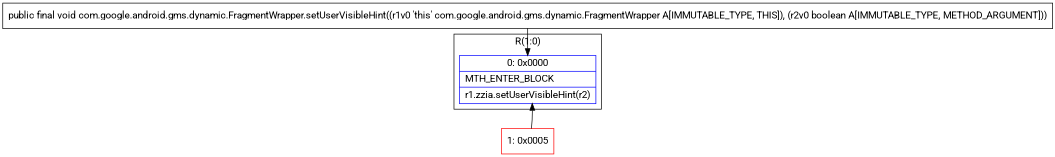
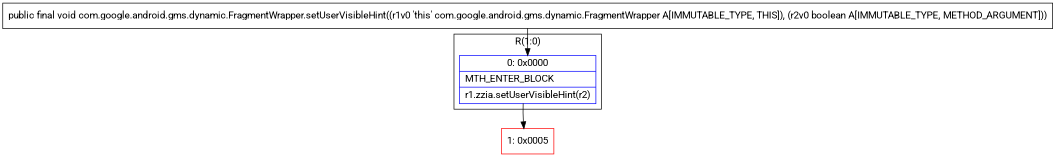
  digraph {
    fontname=Roboto
    node [shape=record fontname=Roboto]
    edge [fontname=Roboto]
    n1 [color=blue label="{0\:\ 0x0000|MTH_ENTER_BLOCK\l|r1.zzia.setUserVisibleHint(r2)\l}"]
    n2 [color=red label="{1\:\ 0x0005}"]
    n3 [label="{public final void com.google.android.gms.dynamic.FragmentWrapper.setUserVisibleHint((r1v0 'this' com.google.android.gms.dynamic.FragmentWrapper A[IMMUTABLE_TYPE, THIS]), (r2v0 boolean A[IMMUTABLE_TYPE, METHOD_ARGUMENT])) }"]
    subgraph cluster_1 {
      label="R(1:0)"
      n1
    }
-   n2 -> n1
+   n1 -> n2
    n3 -> n1
  }
